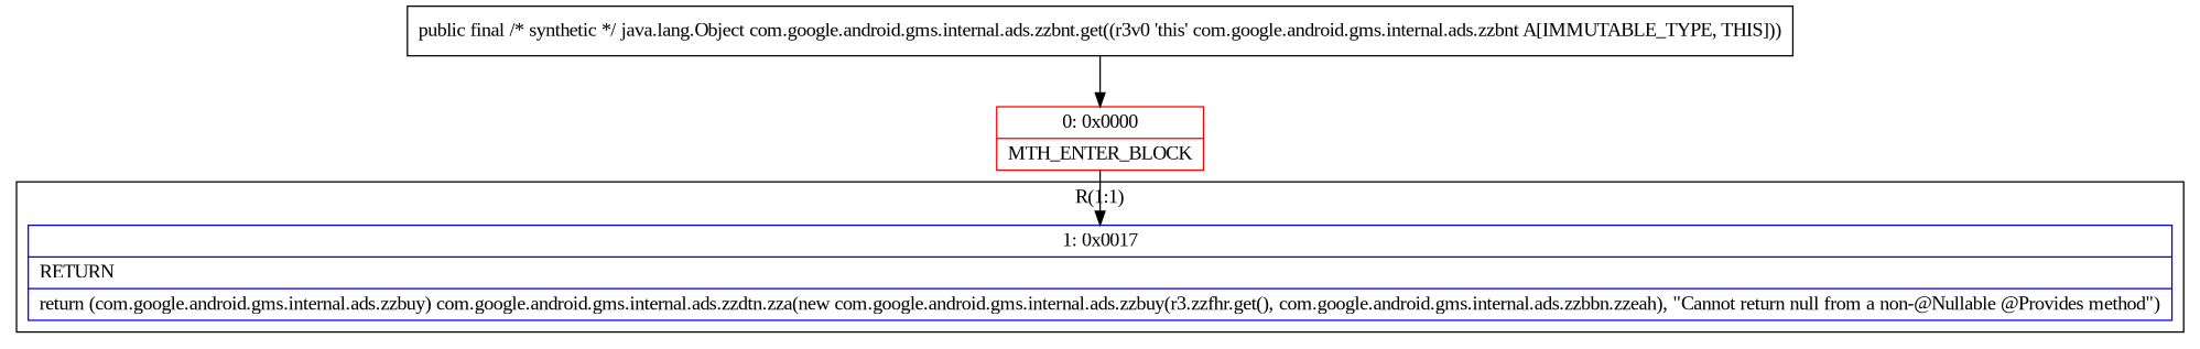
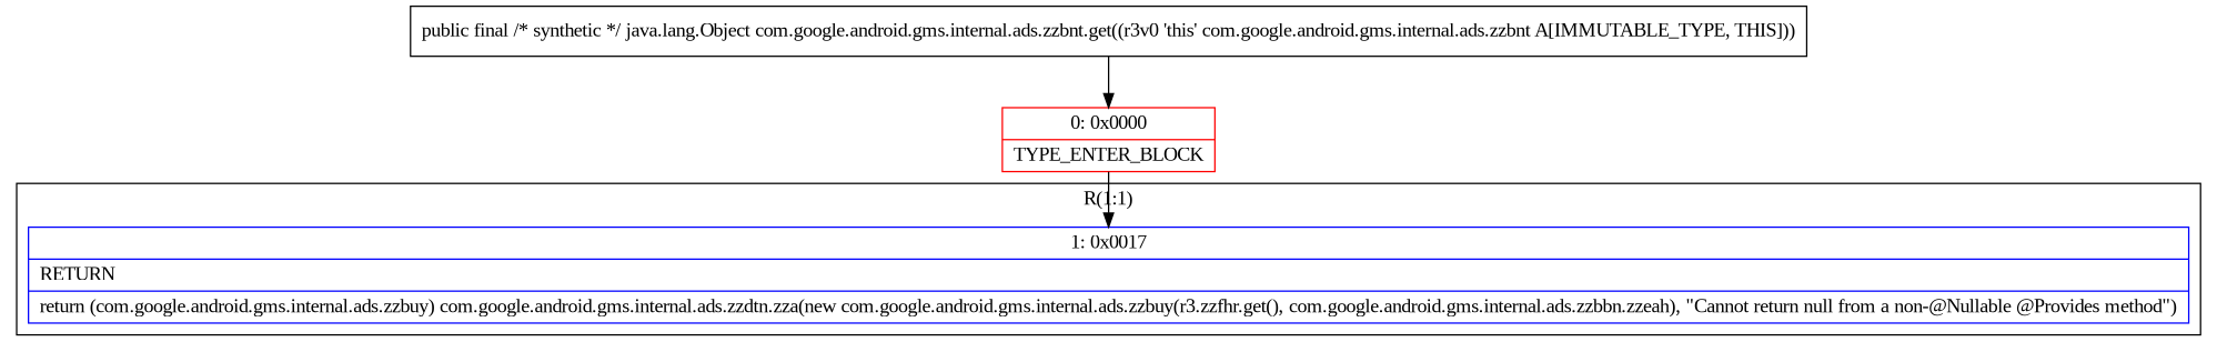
  digraph {
    fontname="Liberation Serif"
    node [shape=record fontname="Liberation Serif"]
    edge [fontname="Liberation Serif"]
    n1 [color=blue label="{1\:\ 0x0017|RETURN\l|return (com.google.android.gms.internal.ads.zzbuy) com.google.android.gms.internal.ads.zzdtn.zza(new com.google.android.gms.internal.ads.zzbuy(r3.zzfhr.get(), com.google.android.gms.internal.ads.zzbbn.zzeah), \"Cannot return null from a non\-@Nullable @Provides method\")\l}"]
-   n2 [color=red label="{0\:\ 0x0000|MTH_ENTER_BLOCK\l}"]
+   n2 [color=red label="{0\:\ 0x0000|TYPE_ENTER_BLOCK\l}"]
    n3 [label="{public final \/* synthetic *\/ java.lang.Object com.google.android.gms.internal.ads.zzbnt.get((r3v0 'this' com.google.android.gms.internal.ads.zzbnt A[IMMUTABLE_TYPE, THIS])) }"]
    subgraph cluster_1 {
      label="R(1:1)"
      n1
    }
    n2 -> n1
    n3 -> n2
  }
